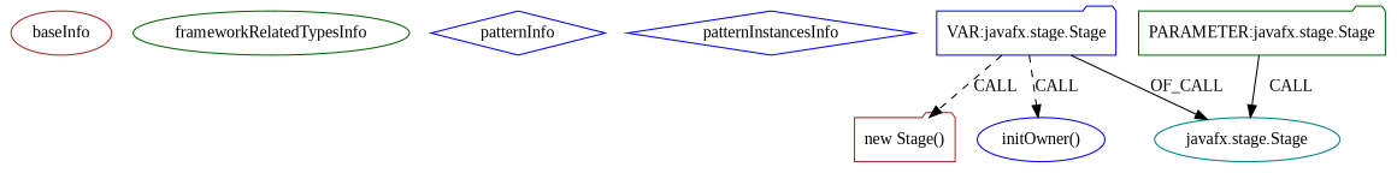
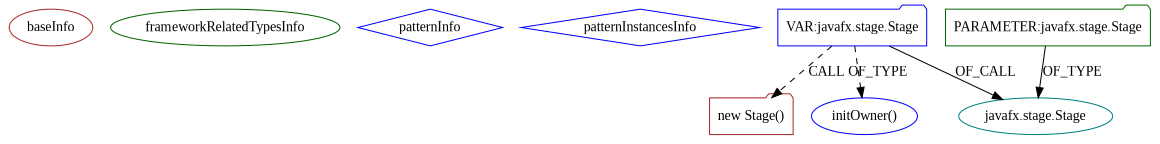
  digraph {
    fontname="Liberation Serif"
    node [color=blue fontname="Liberation Serif" shape=ellipse isFrameworkType=false]
    edge [fontname="Liberation Serif" style=dashed]
    baseInfo [category=pattern color=brown graphId=816 isAnonymous=false possibleRelation=false isFrameworkType=""]
    frameworkRelatedTypesInfo [color=darkgreen isFrameworkType=""]
    patternInfo [frequency=2.0 patternRootClient=null shape=diamond isFrameworkType=""]
    patternInstancesInfo [0="zvakanaka-bitbit~/zvakanaka-bitbit/bitbit-master/src/bitbit/BitBit.java~BitBit~4923" 1="TobyRet-resizableKeyboard~/TobyRet-resizableKeyboard/resizableKeyboard-master/src/sample/Keyboard/ResizableKeyboardSample.java~ResizableKeyboardSample~1469" shape=diamond isFrameworkType=""]
    n5 [color=brown label="new Stage()" shape=folder vertexType=CONSTRUCTOR_CALL]
    n6 [label="VAR:javafx.stage.Stage" shape=folder vertexType=VARIABLE_EXPRESION]
    n7 [label="initOwner()" vertexType=INSIDE_CALL]
    n8 [color=teal label="javafx.stage.Stage" vertexType=FRAMEWORK_CLASS_TYPE]
    n9 [color=darkgreen label="PARAMETER:javafx.stage.Stage" shape=folder vertexType=PARAMETER_DECLARATION]
    n6 -> n5 [label=CALL]
-   n6 -> n7 [label=CALL]
+   n6 -> n7 [label=OF_TYPE]
    n6 -> n8 [label=OF_CALL style=solid]
-   n9 -> n8 [label=CALL style=solid]
+   n9 -> n8 [label=OF_TYPE style=solid]
  }
